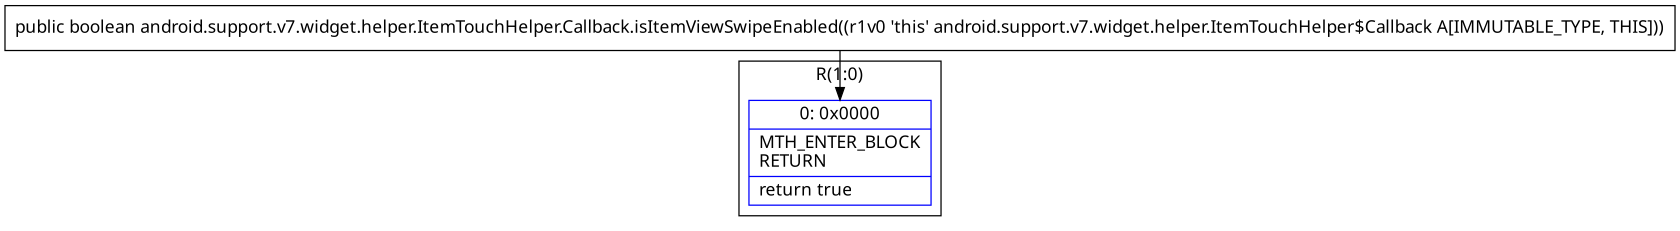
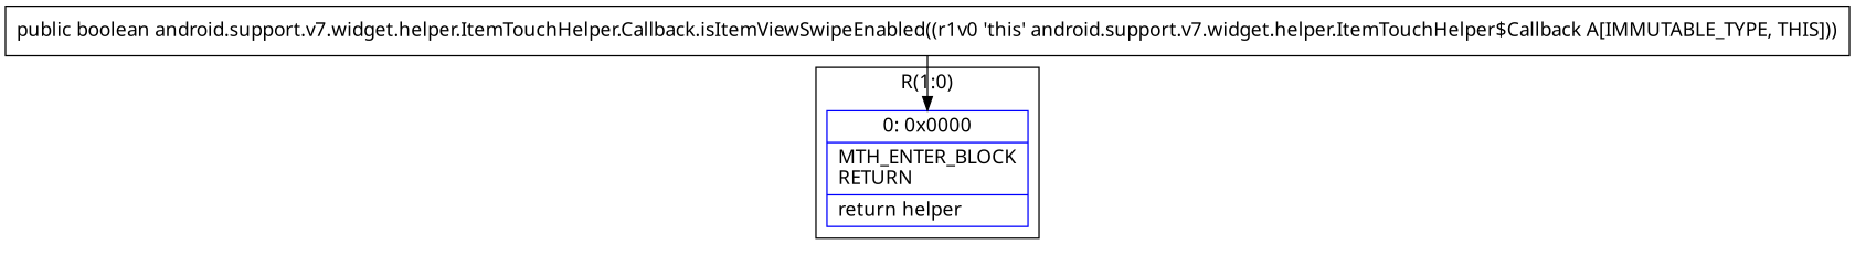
  digraph {
    fontname="Noto Sans"
    node [shape=record fontname="Noto Sans"]
-   n1 [color=blue label="{0\:\ 0x0000|MTH_ENTER_BLOCK\lRETURN\l|return true\l}"]
+   n1 [color=blue label="{0\:\ 0x0000|MTH_ENTER_BLOCK\lRETURN\l|return helper\l}"]
    n2 [label="{public boolean android.support.v7.widget.helper.ItemTouchHelper.Callback.isItemViewSwipeEnabled((r1v0 'this' android.support.v7.widget.helper.ItemTouchHelper$Callback A[IMMUTABLE_TYPE, THIS])) }"]
    subgraph cluster_1 {
      label="R(1:0)"
      n1
    }
    n2 -> n1 [fontname="Noto Sans"]
  }
